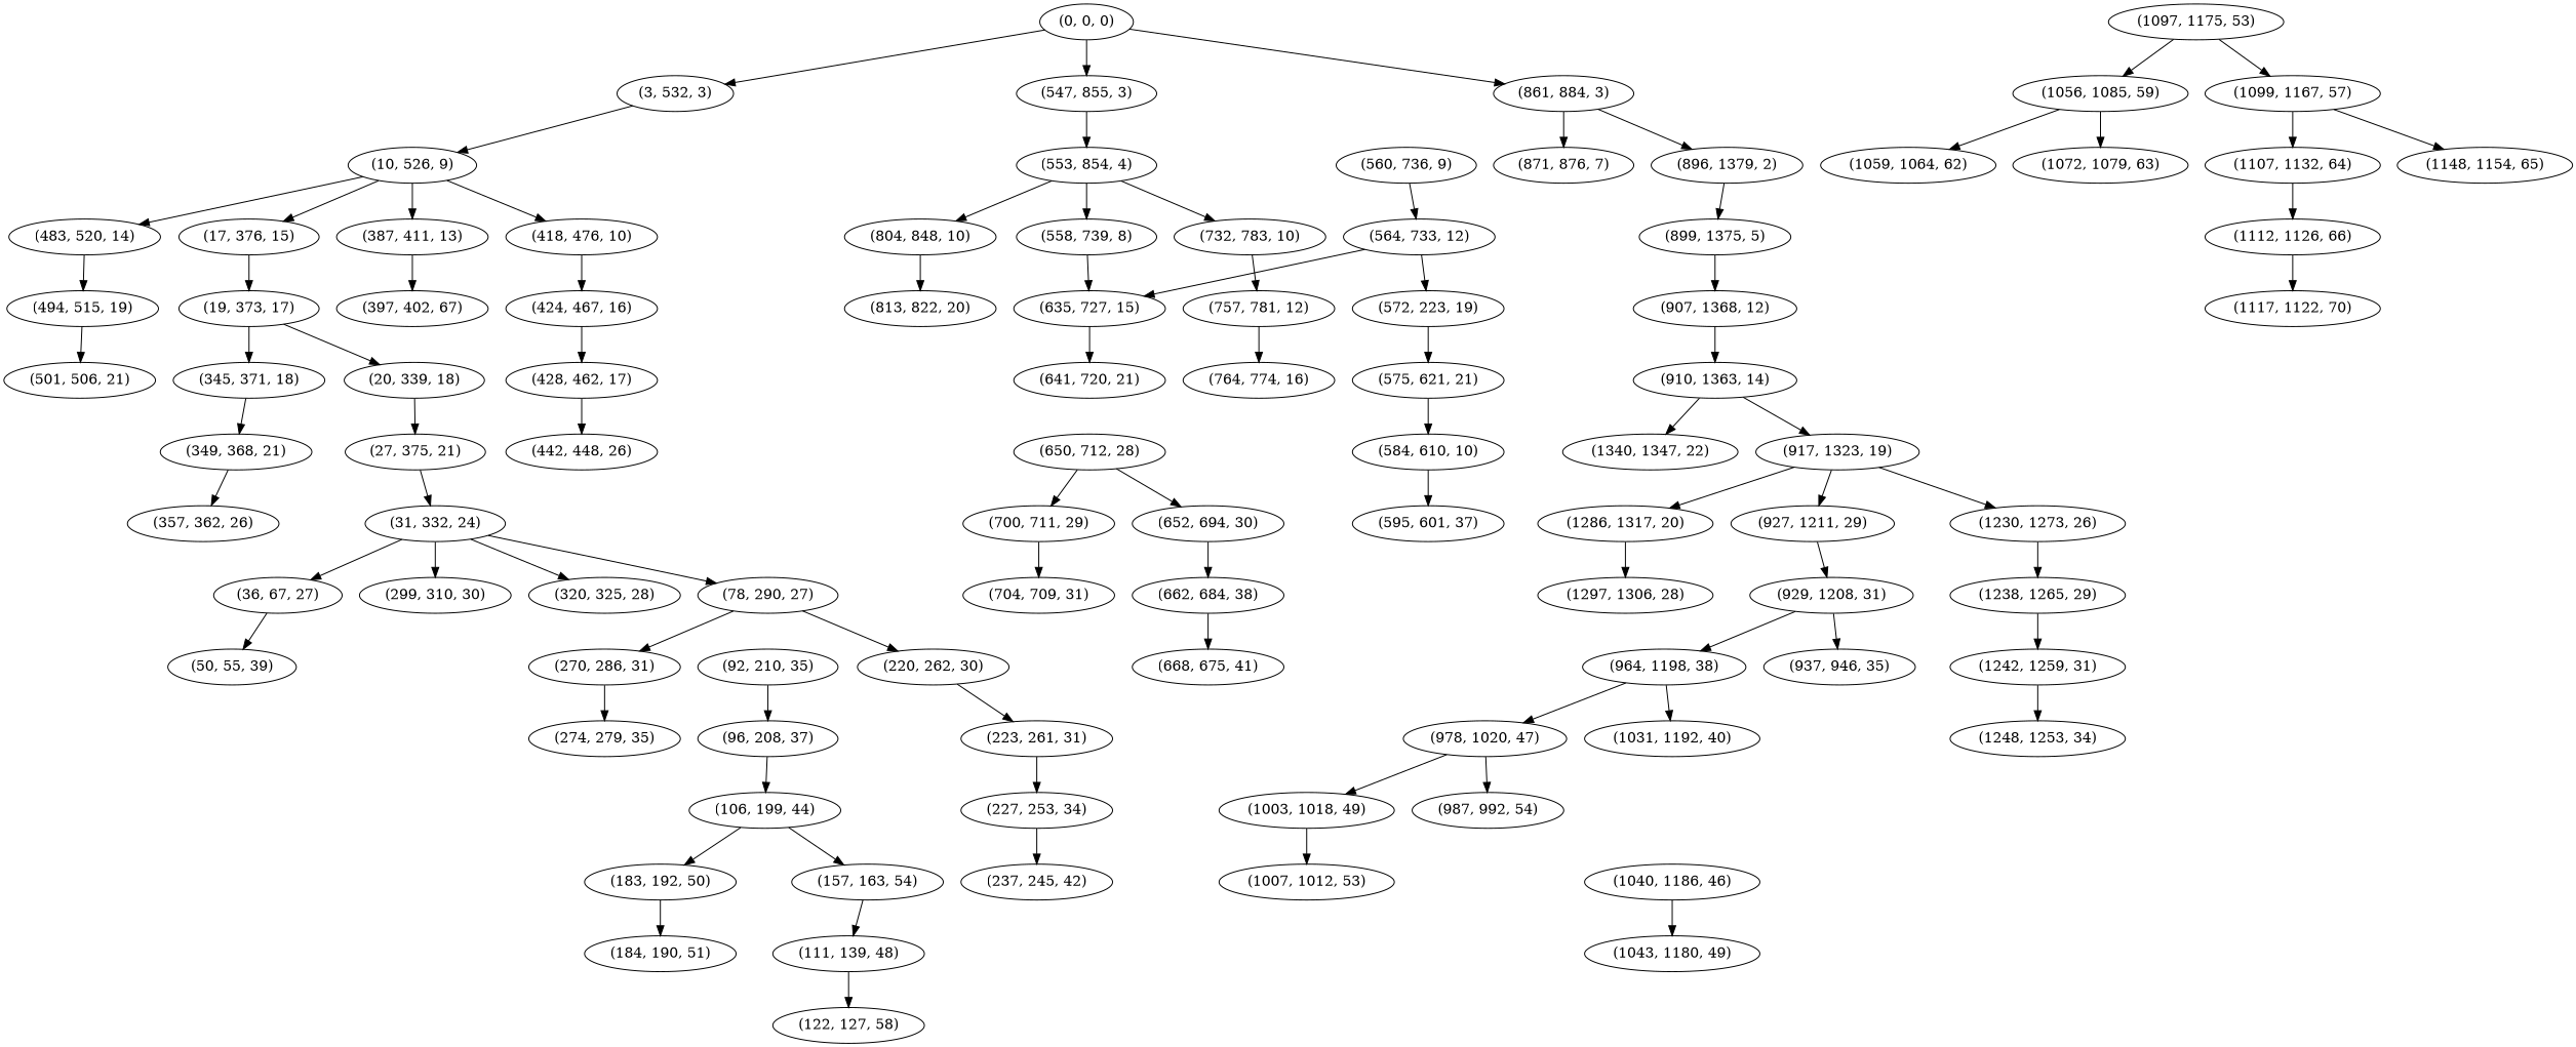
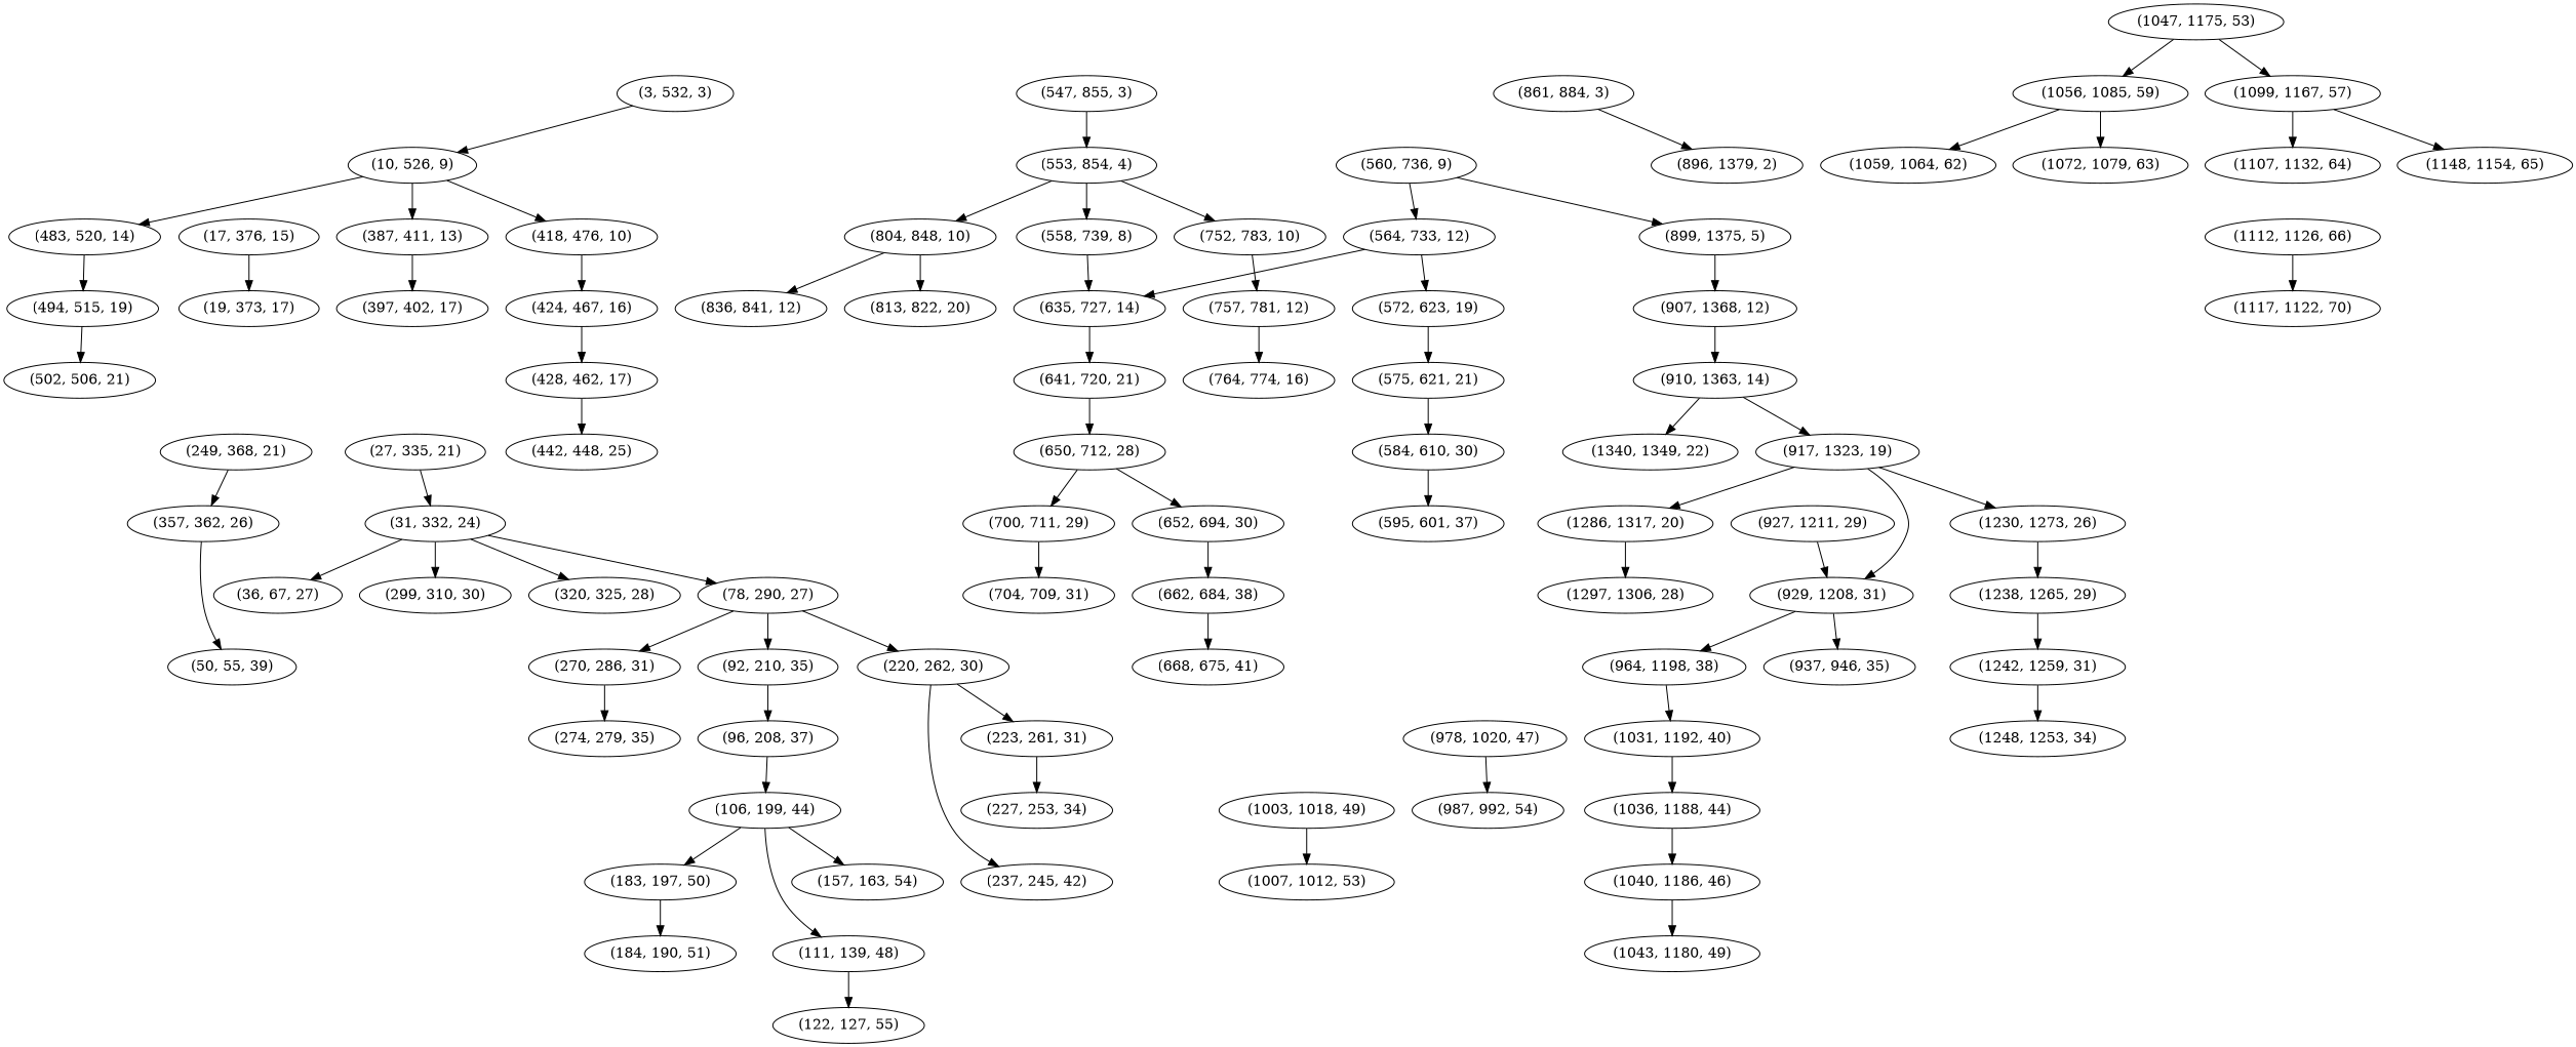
  digraph {
-   "(0, 0, 0)"
    "(3, 532, 3)"
    "(547, 855, 3)"
    "(861, 884, 3)"
    "(10, 526, 9)"
    "(553, 854, 4)"
    "(896, 1379, 2)"
-   "(871, 876, 7)"
    "(899, 1375, 5)"
    "(17, 376, 15)"
    "(387, 411, 13)"
    "(418, 476, 10)"
    "(483, 520, 14)"
    "(19, 373, 17)"
-   "(397, 402, 17)" [label="(397, 402, 67)"]
+   "(397, 402, 17)"
    "(424, 467, 16)"
    "(494, 515, 19)"
-   "(20, 339, 18)"
-   "(345, 371, 18)"
-   "(27, 335, 21)" [label="(27, 375, 21)"]
-   "(349, 368, 21)"
+   "(27, 335, 21)"
+   "(349, 368, 21)" [label="(249, 368, 21)"]
    "(31, 332, 24)"
    "(36, 67, 27)"
    "(78, 290, 27)"
    "(299, 310, 30)"
    "(320, 325, 28)"
    "(50, 55, 39)"
    "(92, 210, 35)"
    "(220, 262, 30)"
    "(270, 286, 31)"
    "(96, 208, 37)"
    "(223, 261, 31)"
    "(274, 279, 35)"
    "(106, 199, 44)"
    "(111, 139, 48)"
    "(157, 163, 54)"
-   "(183, 192, 50)"
-   "(122, 127, 55)" [label="(122, 127, 58)"]
+   "(183, 192, 50)" [label="(183, 197, 50)"]
+   "(122, 127, 55)"
    "(184, 190, 51)"
    "(227, 253, 34)"
    "(237, 245, 42)"
    "(357, 362, 26)"
    "(428, 462, 17)"
-   "(442, 448, 26)"
-   "(501, 506, 21)"
+   "(442, 448, 26)" [label="(442, 448, 25)"]
+   "(501, 506, 21)" [label="(502, 506, 21)"]
    "(558, 739, 8)"
-   "(752, 783, 10)" [label="(732, 783, 10)"]
+   "(752, 783, 10)"
    "(804, 848, 10)"
-   "(635, 727, 15)"
+   "(635, 727, 15)" [label="(635, 727, 14)"]
    "(757, 781, 12)"
    n51 [label="(813, 822, 20)"]
+   "(836, 841, 12)"
    "(560, 736, 9)"
    "(564, 733, 12)"
-   "(572, 623, 19)" [label="(572, 223, 19)"]
+   "(572, 623, 19)"
    "(575, 621, 21)"
    "(641, 720, 21)"
-   "(584, 610, 30)" [label="(584, 610, 10)"]
+   "(584, 610, 30)"
    "(595, 601, 37)"
    "(650, 712, 28)"
    "(652, 694, 30)"
    "(700, 711, 29)"
    "(662, 684, 38)"
    "(704, 709, 31)"
    "(668, 675, 41)"
    "(764, 774, 16)"
    "(907, 1368, 12)"
    "(910, 1363, 14)"
    "(917, 1323, 19)"
-   "(1340, 1349, 22)" [label="(1340, 1347, 22)"]
+   "(1340, 1349, 22)"
    "(927, 1211, 29)"
    "(1230, 1273, 26)"
    "(1286, 1317, 20)"
    "(929, 1208, 31)"
    "(1238, 1265, 29)"
    "(1297, 1306, 28)"
    "(937, 946, 35)"
    "(964, 1198, 38)"
    "(978, 1020, 47)"
    "(1031, 1192, 40)"
    "(987, 992, 54)"
    "(1003, 1018, 49)"
+   "(1036, 1188, 44)"
    "(1007, 1012, 53)"
    "(1040, 1186, 46)"
    "(1043, 1180, 49)"
-   "(1047, 1175, 53)" [label="(1097, 1175, 53)"]
+   "(1047, 1175, 53)"
    "(1056, 1085, 59)"
    "(1099, 1167, 57)"
    "(1059, 1064, 62)"
    "(1072, 1079, 63)"
    "(1107, 1132, 64)"
    "(1148, 1154, 65)"
    "(1112, 1126, 66)"
    "(1117, 1122, 70)"
    "(1242, 1259, 31)"
    "(1248, 1253, 34)"
-   "(0, 0, 0)" -> "(3, 532, 3)"
-   "(0, 0, 0)" -> "(547, 855, 3)"
-   "(0, 0, 0)" -> "(861, 884, 3)"
    "(3, 532, 3)" -> "(10, 526, 9)"
    "(547, 855, 3)" -> "(553, 854, 4)"
    "(861, 884, 3)" -> "(896, 1379, 2)"
-   "(861, 884, 3)" -> "(871, 876, 7)"
-   "(10, 526, 9)" -> "(17, 376, 15)"
    "(10, 526, 9)" -> "(387, 411, 13)"
    "(10, 526, 9)" -> "(418, 476, 10)"
    "(10, 526, 9)" -> "(483, 520, 14)"
    "(553, 854, 4)" -> "(558, 739, 8)"
    "(553, 854, 4)" -> "(752, 783, 10)"
    "(553, 854, 4)" -> "(804, 848, 10)"
-   "(896, 1379, 2)" -> "(899, 1375, 5)"
+   "(560, 736, 9)" -> "(899, 1375, 5)"
    "(899, 1375, 5)" -> "(907, 1368, 12)"
    "(17, 376, 15)" -> "(19, 373, 17)"
    "(387, 411, 13)" -> "(397, 402, 17)"
    "(418, 476, 10)" -> "(424, 467, 16)"
    "(483, 520, 14)" -> "(494, 515, 19)"
-   "(19, 373, 17)" -> "(20, 339, 18)"
-   "(19, 373, 17)" -> "(345, 371, 18)"
    "(424, 467, 16)" -> "(428, 462, 17)"
    "(494, 515, 19)" -> "(501, 506, 21)"
-   "(20, 339, 18)" -> "(27, 335, 21)"
-   "(345, 371, 18)" -> "(349, 368, 21)"
    "(27, 335, 21)" -> "(31, 332, 24)"
    "(349, 368, 21)" -> "(357, 362, 26)"
    "(31, 332, 24)" -> "(36, 67, 27)"
    "(31, 332, 24)" -> "(78, 290, 27)"
    "(31, 332, 24)" -> "(299, 310, 30)"
    "(31, 332, 24)" -> "(320, 325, 28)"
-   "(36, 67, 27)" -> "(50, 55, 39)"
+   "(357, 362, 26)" -> "(50, 55, 39)"
+   "(78, 290, 27)" -> "(92, 210, 35)"
    "(78, 290, 27)" -> "(220, 262, 30)"
    "(78, 290, 27)" -> "(270, 286, 31)"
    "(92, 210, 35)" -> "(96, 208, 37)"
    "(220, 262, 30)" -> "(223, 261, 31)"
    "(270, 286, 31)" -> "(274, 279, 35)"
    "(96, 208, 37)" -> "(106, 199, 44)"
    "(223, 261, 31)" -> "(227, 253, 34)"
-   "(157, 163, 54)" -> "(111, 139, 48)"
+   "(106, 199, 44)" -> "(111, 139, 48)"
    "(106, 199, 44)" -> "(157, 163, 54)"
    "(106, 199, 44)" -> "(183, 192, 50)"
    "(111, 139, 48)" -> "(122, 127, 55)"
    "(183, 192, 50)" -> "(184, 190, 51)"
-   "(227, 253, 34)" -> "(237, 245, 42)"
+   "(220, 262, 30)" -> "(237, 245, 42)"
    "(428, 462, 17)" -> "(442, 448, 26)"
    "(558, 739, 8)" -> "(635, 727, 15)"
    "(752, 783, 10)" -> "(757, 781, 12)"
    "(804, 848, 10)" -> n51
+   "(804, 848, 10)" -> "(836, 841, 12)"
    "(635, 727, 15)" -> "(641, 720, 21)"
    "(757, 781, 12)" -> "(764, 774, 16)"
    "(560, 736, 9)" -> "(564, 733, 12)"
    "(564, 733, 12)" -> "(635, 727, 15)"
    "(564, 733, 12)" -> "(572, 623, 19)"
    "(572, 623, 19)" -> "(575, 621, 21)"
    "(575, 621, 21)" -> "(584, 610, 30)"
+   "(641, 720, 21)" -> "(650, 712, 28)"
    "(584, 610, 30)" -> "(595, 601, 37)"
    "(650, 712, 28)" -> "(652, 694, 30)"
    "(650, 712, 28)" -> "(700, 711, 29)"
    "(652, 694, 30)" -> "(662, 684, 38)"
    "(700, 711, 29)" -> "(704, 709, 31)"
    "(662, 684, 38)" -> "(668, 675, 41)"
    "(907, 1368, 12)" -> "(910, 1363, 14)"
    "(910, 1363, 14)" -> "(917, 1323, 19)"
    "(910, 1363, 14)" -> "(1340, 1349, 22)"
-   "(917, 1323, 19)" -> "(927, 1211, 29)"
+   "(917, 1323, 19)" -> "(929, 1208, 31)"
    "(917, 1323, 19)" -> "(1230, 1273, 26)"
    "(917, 1323, 19)" -> "(1286, 1317, 20)"
    "(927, 1211, 29)" -> "(929, 1208, 31)"
    "(1230, 1273, 26)" -> "(1238, 1265, 29)"
    "(1286, 1317, 20)" -> "(1297, 1306, 28)"
    "(929, 1208, 31)" -> "(937, 946, 35)"
    "(929, 1208, 31)" -> "(964, 1198, 38)"
    "(1238, 1265, 29)" -> "(1242, 1259, 31)"
-   "(964, 1198, 38)" -> "(978, 1020, 47)"
    "(964, 1198, 38)" -> "(1031, 1192, 40)"
    "(978, 1020, 47)" -> "(987, 992, 54)"
-   "(978, 1020, 47)" -> "(1003, 1018, 49)"
+   "(1031, 1192, 40)" -> "(1036, 1188, 44)"
    "(1003, 1018, 49)" -> "(1007, 1012, 53)"
+   "(1036, 1188, 44)" -> "(1040, 1186, 46)"
    "(1040, 1186, 46)" -> "(1043, 1180, 49)"
    "(1047, 1175, 53)" -> "(1056, 1085, 59)"
    "(1047, 1175, 53)" -> "(1099, 1167, 57)"
    "(1056, 1085, 59)" -> "(1059, 1064, 62)"
    "(1056, 1085, 59)" -> "(1072, 1079, 63)"
    "(1099, 1167, 57)" -> "(1107, 1132, 64)"
    "(1099, 1167, 57)" -> "(1148, 1154, 65)"
-   "(1107, 1132, 64)" -> "(1112, 1126, 66)"
    "(1112, 1126, 66)" -> "(1117, 1122, 70)"
    "(1242, 1259, 31)" -> "(1248, 1253, 34)"
  }
